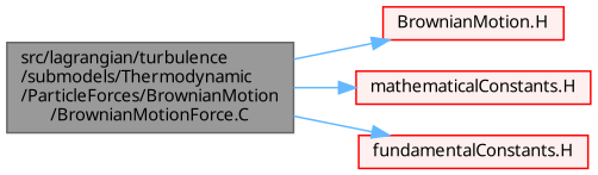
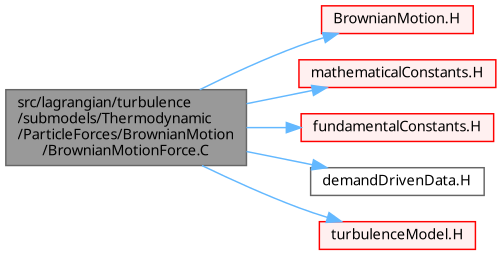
  digraph {
    fontname="Noto Sans"
    rankdir=LR
    node [color=red fillcolor="#FFF0F0" fontname="Noto Sans" fontsize=10 shape=box style=filled]
    edge [color=steelblue1 fontname="Noto Sans" fontsize=10 labelfontname=Helvetica labelfontsize=10 style=solid]
    n1 [color=gray40 fillcolor=grey60 fontcolor=black height=0.2 label="src/lagrangian/turbulence\l/submodels/Thermodynamic\l/ParticleForces/BrownianMotion\l/BrownianMotionForce.C" width=0.4]
    n2 [height=0.2 label="BrownianMotion.H" width=0.4]
    n3 [height=0.2 label="mathematicalConstants.H" width=0.4]
    n4 [height=0.2 label="fundamentalConstants.H" width=0.4]
+   n5 [color=grey40 fillcolor=white height=0.2 label="demandDrivenData.H" width=0.4]
+   n6 [height=0.2 label="turbulenceModel.H" width=0.4]
    n1 -> n2
    n1 -> n3
    n1 -> n4
+   n1 -> n5
+   n1 -> n6
  }
